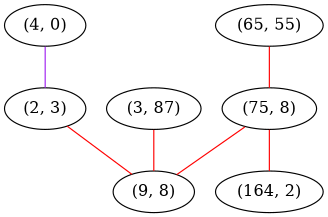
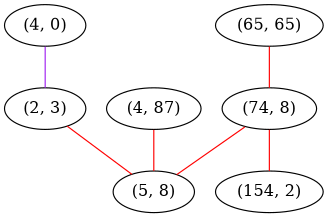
  graph {
    fontname="DejaVu Serif"
    node [fontname="DejaVu Serif"]
    edge [color=red fontname="DejaVu Serif" weight=1]
    n1 [label="(4, 0)"]
    n2 [label="(2, 3)"]
-   "(5, 8)" [label="(9, 8)"]
-   "(65, 55)"
-   "(75, 8)"
-   "(164, 2)"
-   "(4, 87)" [label="(3, 87)"]
+   "(5, 8)"
+   "(65, 55)" [label="(65, 65)"]
+   "(75, 8)" [label="(74, 8)"]
+   "(164, 2)" [label="(154, 2)"]
+   "(4, 87)"
    n1 -- n2 [color=purple weight=4]
    n2 -- "(5, 8)"
    "(65, 55)" -- "(75, 8)"
    "(75, 8)" -- "(5, 8)"
    "(75, 8)" -- "(164, 2)"
    "(4, 87)" -- "(5, 8)"
  }
